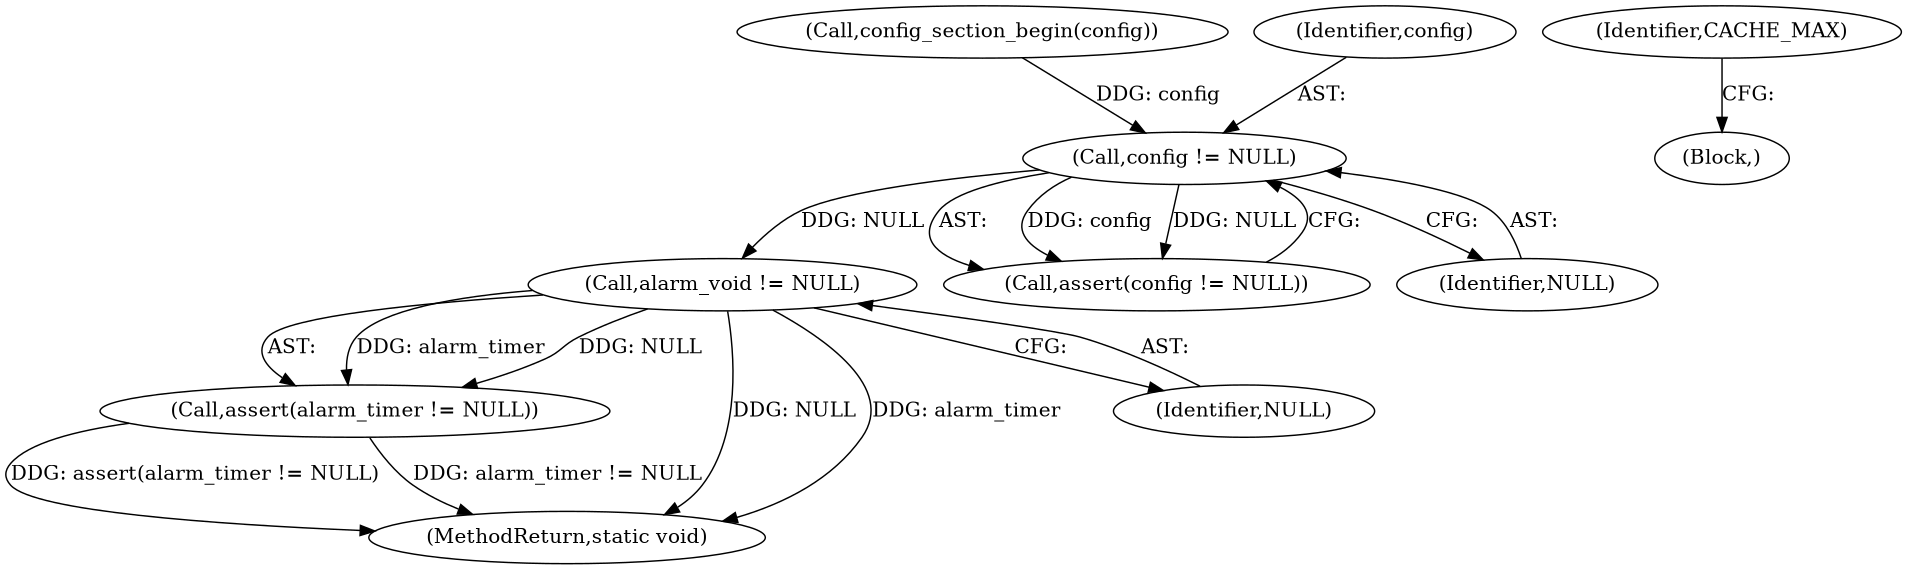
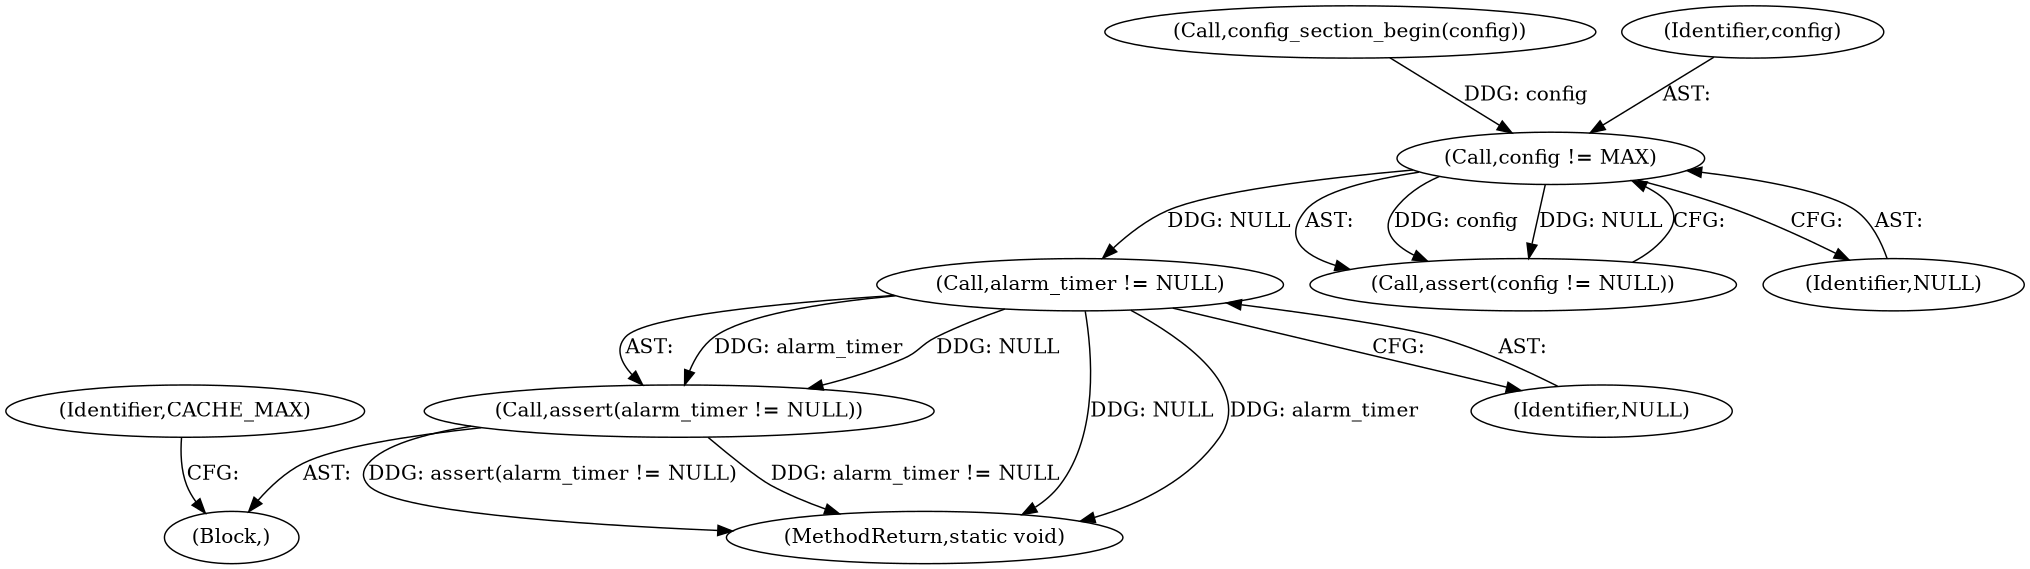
  digraph {
    n1 [label="(Call,assert(alarm_timer != NULL))"]
    n2 [label="(Block,)"]
    n3 [label="(MethodReturn,static void)"]
-   n4 [label="(Call,alarm_void != NULL)"]
+   n4 [label="(Call,alarm_timer != NULL)"]
    n5 [label="(Identifier,NULL)"]
-   n6 [label="(Call,config != NULL)"]
+   n6 [label="(Call,config != MAX)"]
    n7 [label="(Call,assert(config != NULL))"]
    n8 [label="(Identifier,NULL)"]
    n9 [label="(Call,config_section_begin(config))"]
    n10 [label="(Identifier,CACHE_MAX)"]
    n11 [label="(Identifier,config)"]
+   n1 -> n2 [label="AST: "]
    n1 -> n3 [label="DDG: assert(alarm_timer != NULL)"]
    n1 -> n3 [label="DDG: alarm_timer != NULL"]
    n4 -> n1 [label="AST: "]
    n4 -> n1 [label="DDG: alarm_timer"]
    n4 -> n1 [label="DDG: NULL"]
    n4 -> n3 [label="DDG: NULL"]
    n4 -> n3 [label="DDG: alarm_timer"]
    n4 -> n5 [label="CFG: "]
    n5 -> n4 [label="AST: "]
    n6 -> n4 [label="DDG: NULL"]
    n6 -> n7 [label="AST: "]
    n6 -> n7 [label="DDG: config"]
    n6 -> n7 [label="DDG: NULL"]
    n6 -> n8 [label="CFG: "]
    n7 -> n6 [label="CFG: "]
    n8 -> n6 [label="AST: "]
    n9 -> n6 [label="DDG: config"]
    n10 -> n2 [label="CFG: "]
    n11 -> n6 [label="AST: "]
  }
